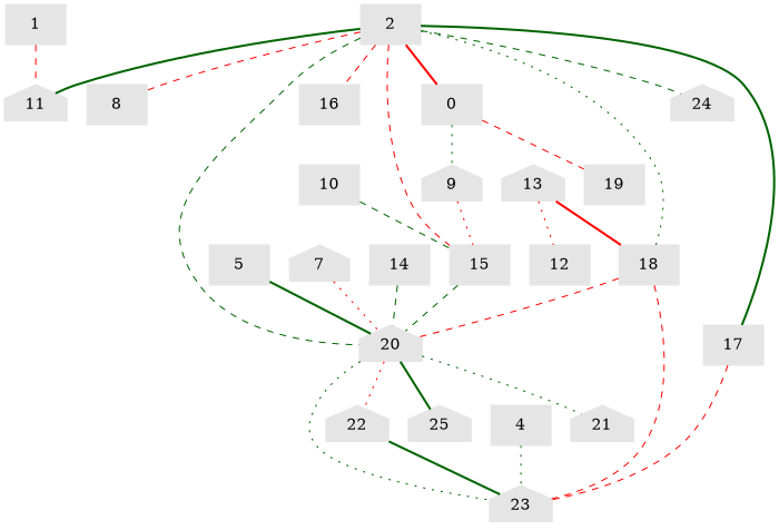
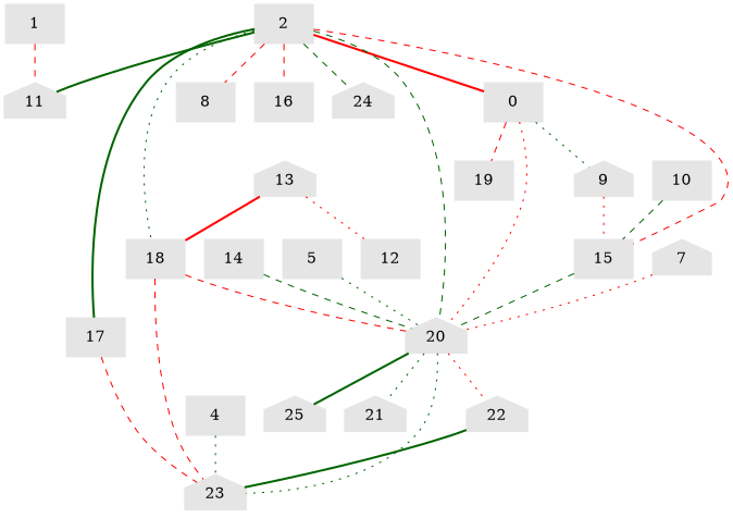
  graph {
    node [color=gray90 shape=box style=filled]
    edge [color=red style=dashed weight=1.0]
    11 [shape=house]
    1
    2
    n4 [label=0]
    8
    15
    16
    17
    18
    20 [shape=house]
    24 [shape=house]
    9 [shape=house]
    19
    23 [shape=house]
    21 [shape=house]
    22 [shape=house]
    25 [shape=house]
    4
    5
    7 [shape=house]
    10
    13 [shape=house]
    12
    14
    1 -- 11
    2 -- 11 [color=darkgreen style=bold]
    2 -- n4 [style=bold]
    2 -- 8
    2 -- 15
    2 -- 16
    2 -- 17 [color=darkgreen style=bold]
    2 -- 18 [color=darkgreen style=dotted]
    2 -- 20 [color=darkgreen]
    2 -- 24 [color=darkgreen]
+   n4 -- 20 [style=dotted]
    n4 -- 9 [color=darkgreen style=dotted]
    n4 -- 19
    15 -- 20 [color=darkgreen]
    17 -- 23
    18 -- 20
    18 -- 23
    20 -- 23 [color=darkgreen style=dotted]
    20 -- 21 [color=darkgreen style=dotted]
    20 -- 22 [style=dotted]
    20 -- 25 [color=darkgreen style=bold]
    9 -- 15 [style=dotted]
    22 -- 23 [color=darkgreen style=bold]
    4 -- 23 [color=darkgreen style=dotted]
-   5 -- 20 [color=darkgreen style=bold]
+   5 -- 20 [color=darkgreen style=dotted]
    7 -- 20 [style=dotted]
    10 -- 15 [color=darkgreen]
    13 -- 18 [style=bold]
    13 -- 12 [style=dotted]
    14 -- 20 [color=darkgreen]
  }
